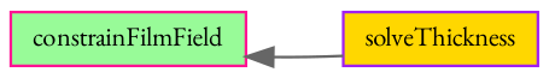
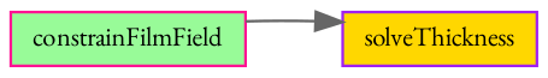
  digraph {
    rankdir=LR
    fontname="EB Garamond"
    node [fontname="EB Garamond" fontsize=10 shape=record style=filled]
    n1 [color=deeppink fillcolor=palegreen fontcolor=black height=0.2 label=constrainFilmField width=0.4]
    n2 [color=purple height=0.2 label=solveThickness width=0.4 fillcolor=gold]
-   n1 -> n2 [color=gray40 dir=back fontname="EB Garamond" fontsize=10 labelfontname=Helvetica labelfontsize=10 style=solid]
+   n2 -> n1 [color=gray40 dir=back fontname="EB Garamond" fontsize=10 labelfontname=Helvetica labelfontsize=10 style=solid]
  }
